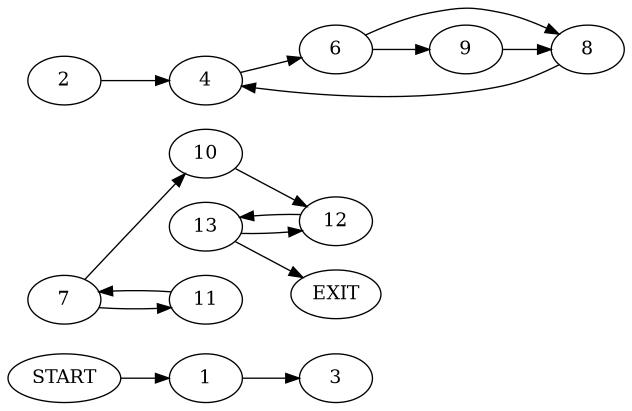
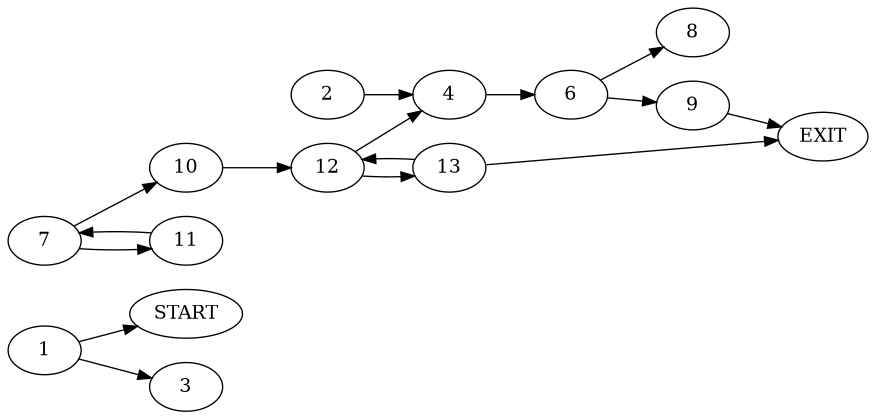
  digraph {
    rankdir=LR
    n1 [label=START]
    1
    3
    n4 [label=EXIT]
    2
    4
    6
    8
    9
    7
    10
    11
    12
    13
-   n1 -> 1
+   1 -> n1
    1 -> 3
    2 -> 4
    4 -> 6
    6 -> 8
    6 -> 9
-   8 -> 4
-   9 -> 8
+   12 -> 4
+   9 -> n4
    7 -> 10
    7 -> 11
    10 -> 12
    11 -> 7
    12 -> 13
    13 -> n4
    13 -> 12
  }
